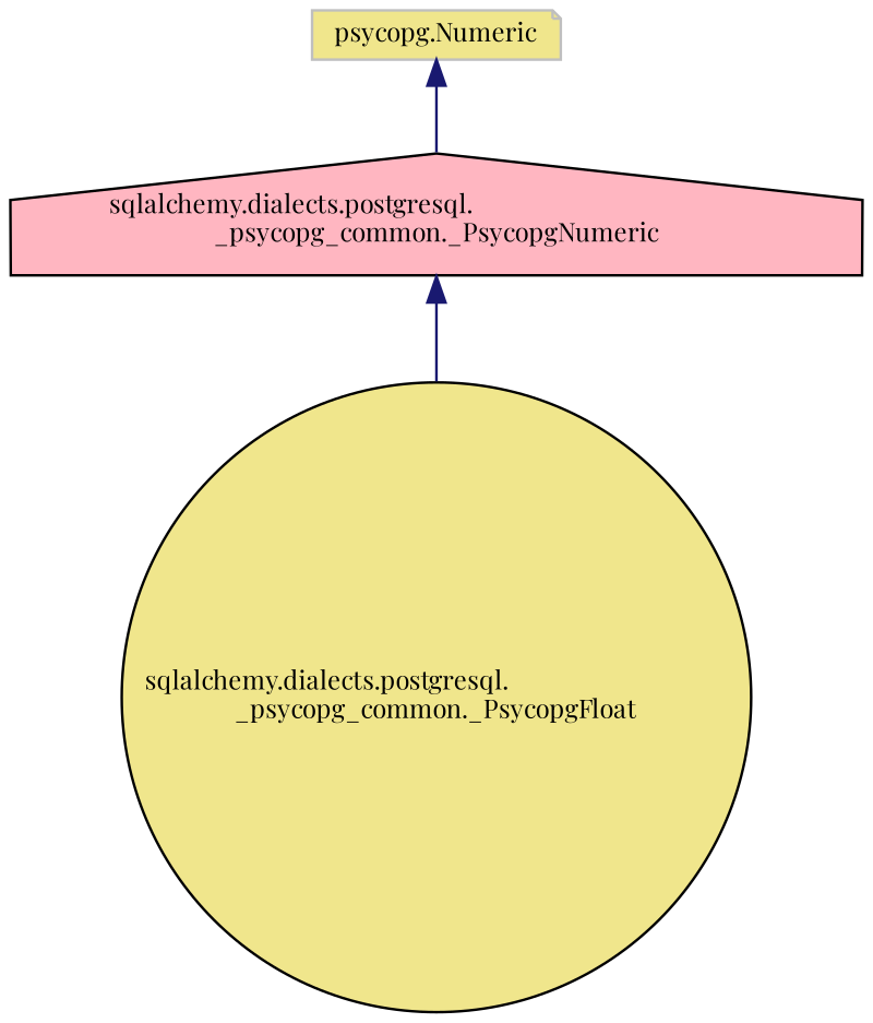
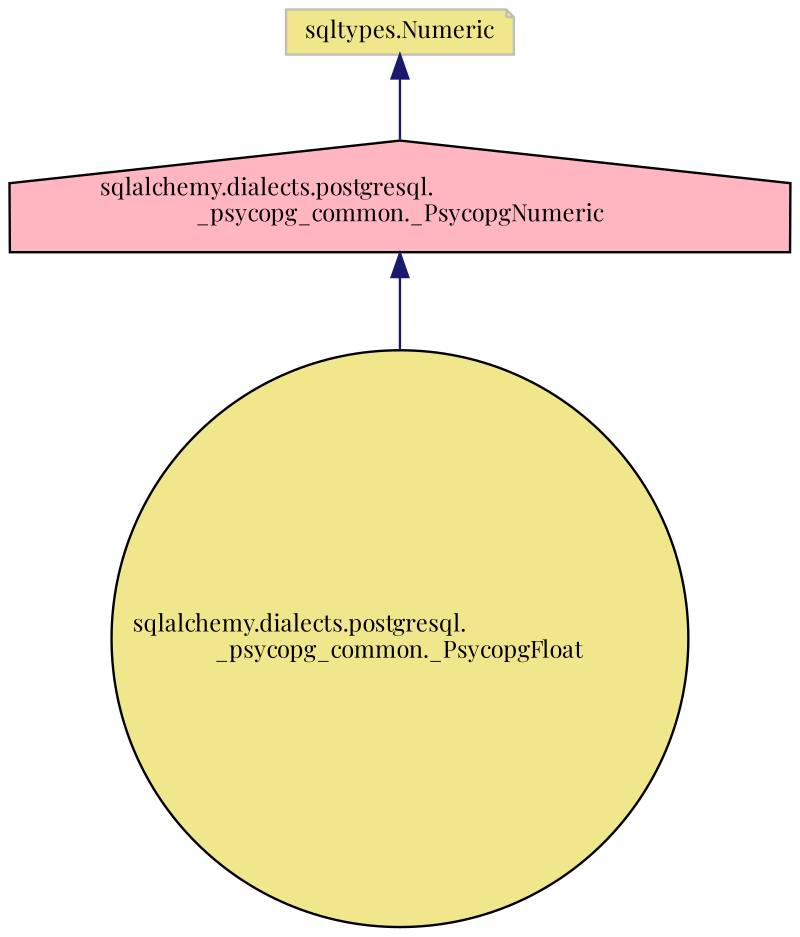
  digraph {
    fontname="Playfair Display"
    node [color=black fillcolor=khaki fontname="Playfair Display" fontsize=10 style=filled]
    edge [color=midnightblue dir=back fontname="Playfair Display" fontsize=10 labelfontname=Helvetica labelfontsize=10 style=solid]
    n1 [fillcolor=lightpink fontcolor=black height=0.2 label="sqlalchemy.dialects.postgresql.\l_psycopg_common._PsycopgNumeric" shape=house width=0.4]
    n2 [height=0.2 label="sqlalchemy.dialects.postgresql.\l_psycopg_common._PsycopgFloat" shape=circle width=0.4]
-   n3 [color=grey75 height=0.2 label="psycopg.Numeric" shape=note width=0.4]
+   n3 [color=grey75 height=0.2 label="sqltypes.Numeric" shape=note width=0.4]
    n1 -> n2
    n3 -> n1
  }
